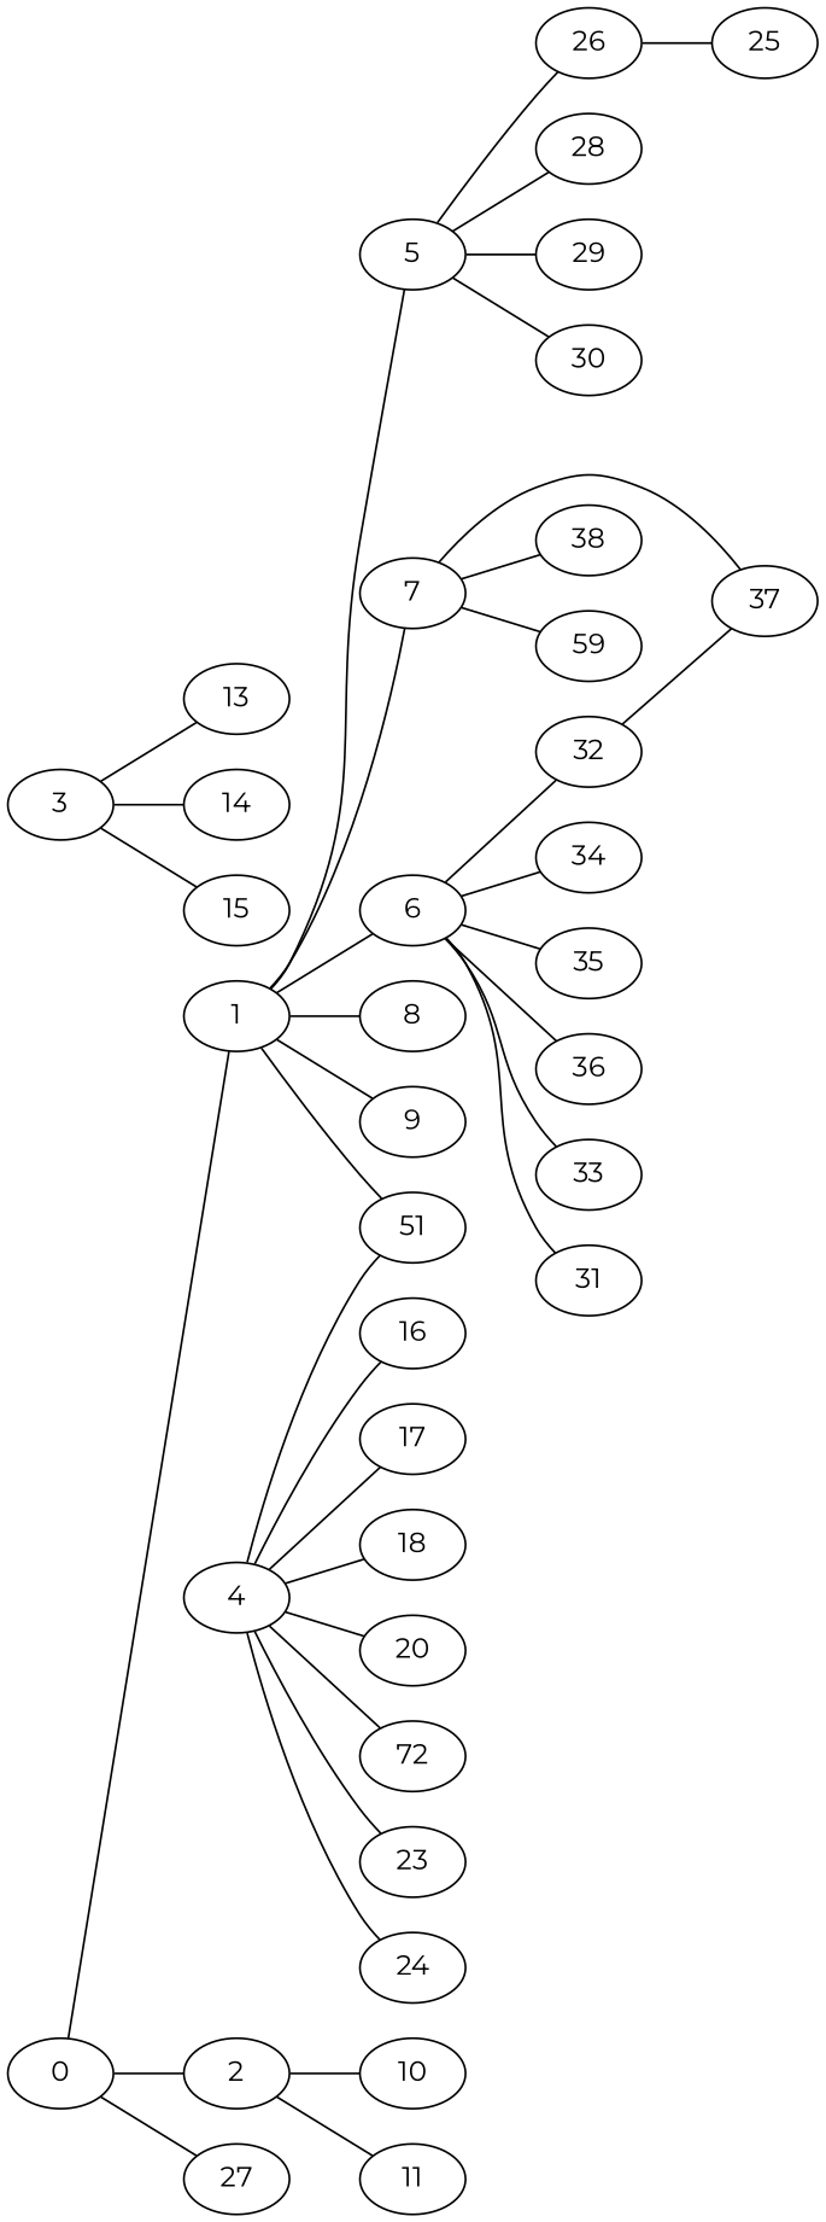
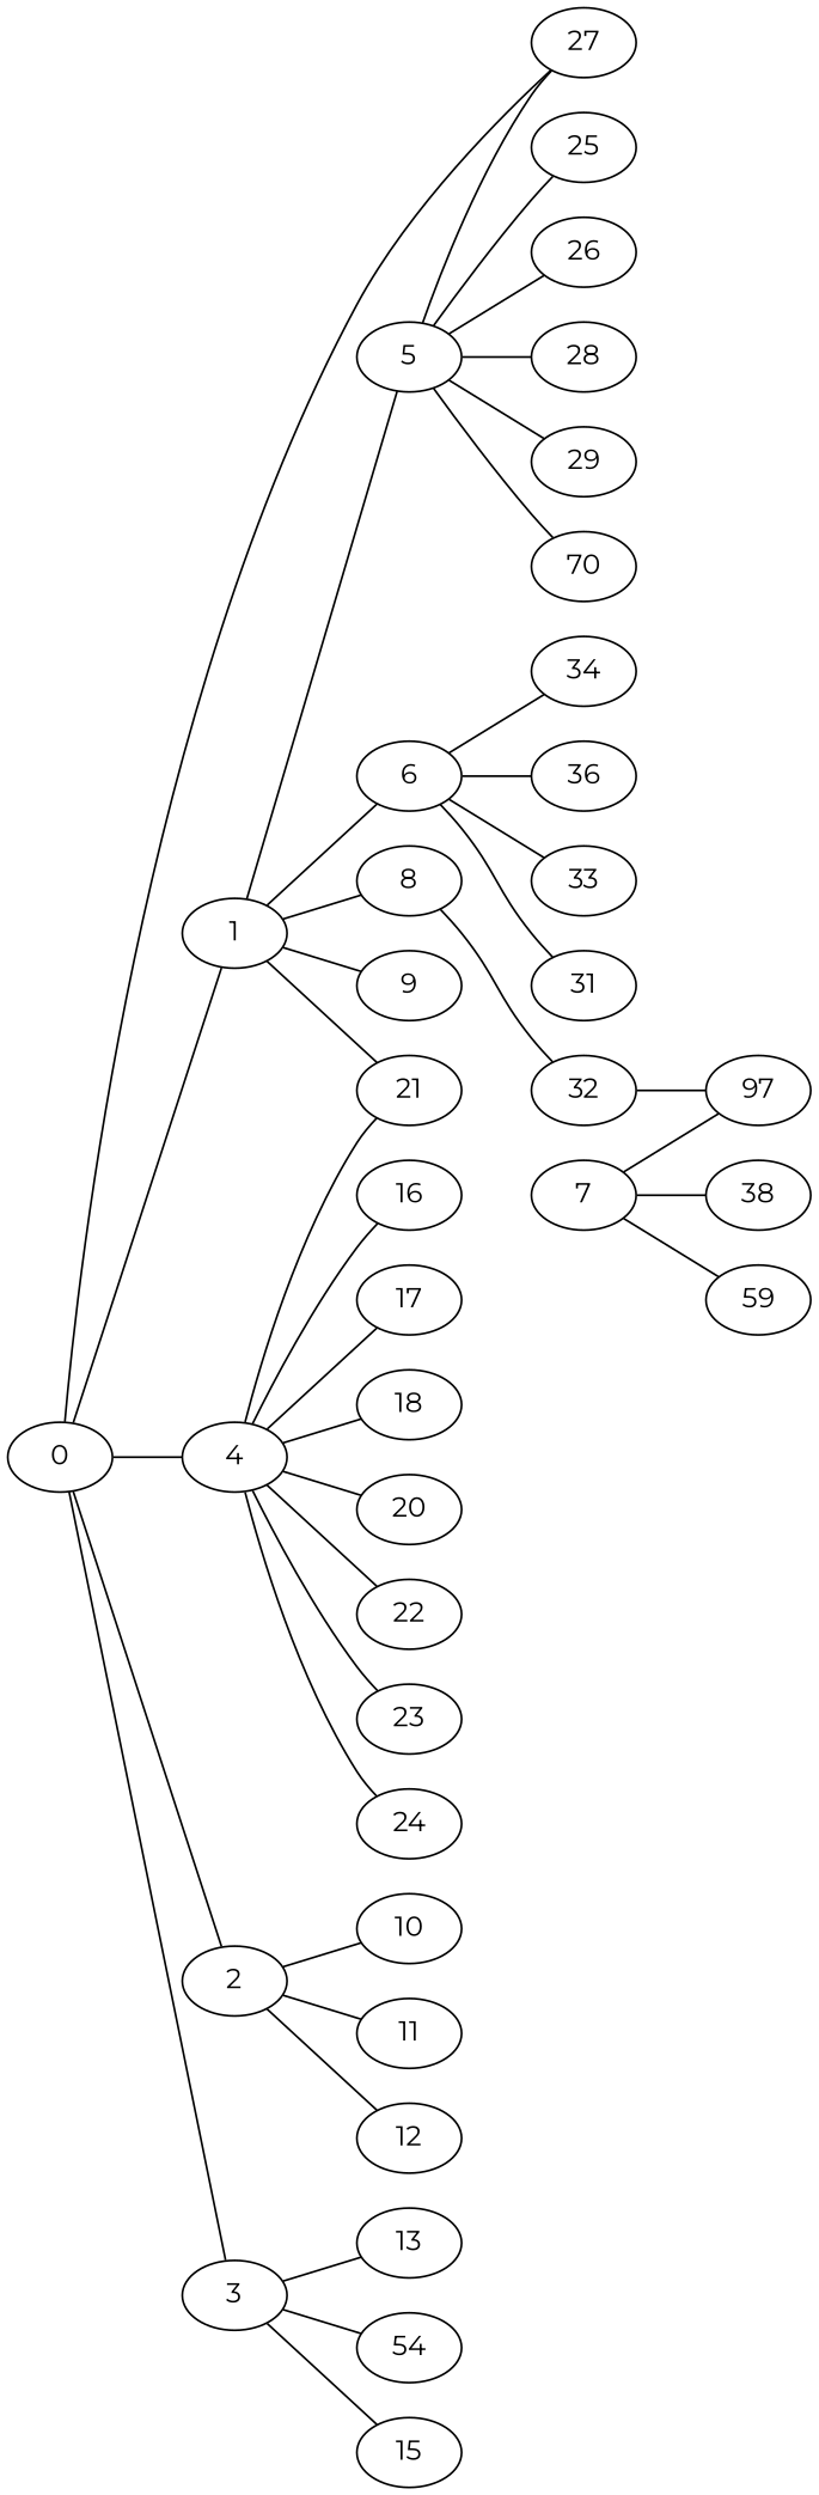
  graph {
    fontname=Montserrat
    rankdir=LR
    node [fontname=Montserrat]
    edge [fontname=Montserrat]
    0
    1
    2
    3
    4
    27
    5
    6
    7
    8
    9
-   21 [label=51]
+   21
    10
    11
+   12
    13
-   14
+   14 [label=54]
    15
    16
    17
    18
    20
-   22 [label=72]
+   22
    23
    24
    25
    26
    28
    29
-   30
+   30 [label=70]
    32
    34
-   35
    36
    33
    31
-   37
+   37 [label=97]
    38
    n39 [label=59]
    0 -- 1
    0 -- 2
+   0 -- 3
+   0 -- 4
    0 -- 27
    1 -- 5
    1 -- 6
-   1 -- 7
    1 -- 8
    1 -- 9
    1 -- 21
    2 -- 10
    2 -- 11
+   2 -- 12
    3 -- 13
    3 -- 14
    3 -- 15
    4 -- 21
    4 -- 16
    4 -- 17
    4 -- 18
    4 -- 20
    4 -- 22
    4 -- 23
    4 -- 24
-   26 -- 25
+   5 -- 27
+   5 -- 25
    5 -- 26
    5 -- 28
    5 -- 29
    5 -- 30
-   6 -- 32
+   8 -- 32
    6 -- 34
-   6 -- 35
    6 -- 36
    6 -- 33
    6 -- 31
    7 -- 37
    7 -- 38
    7 -- n39
    32 -- 37
  }
